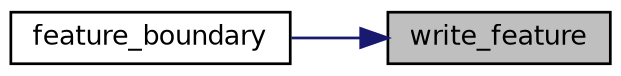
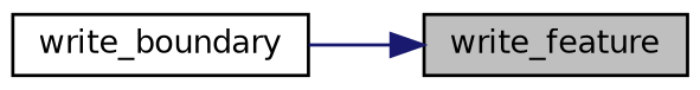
  digraph {
    rankdir=RL
    node [color=black fontname=Helvetica fontsize=10 shape=record style=filled]
    n1 [fillcolor=grey75 fontcolor=black height=0.2 label=write_feature width=0.4]
-   n2 [fillcolor=white height=0.2 label=feature_boundary width=0.4]
+   n2 [fillcolor=white height=0.2 label=write_boundary width=0.4]
    n1 -> n2 [color=midnightblue dir=back fontname=Helvetica fontsize=10 labelfontname=Helvetica labelfontsize=10 style=solid]
  }
